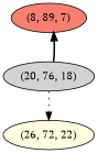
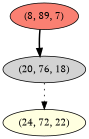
  digraph {
    fontname="PT Serif"
    node [fontname="PT Serif" style=filled]
    edge [fontname="PT Serif"]
    "(8, 89, 7)" [fillcolor=salmon]
    n2 [fillcolor=lightgrey label="(20, 76, 18)"]
-   "(24, 72, 22)" [fillcolor=lightyellow label="(26, 72, 22)"]
-   n2 -> "(8, 89, 7)" [style=bold]
+   "(24, 72, 22)" [fillcolor=lightyellow]
+   "(8, 89, 7)" -> n2 [style=bold]
    n2 -> "(24, 72, 22)" [style=dotted]
  }
